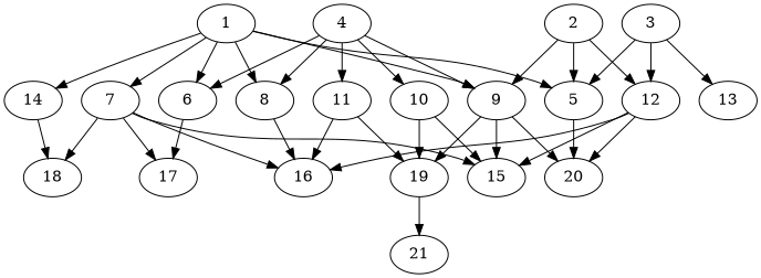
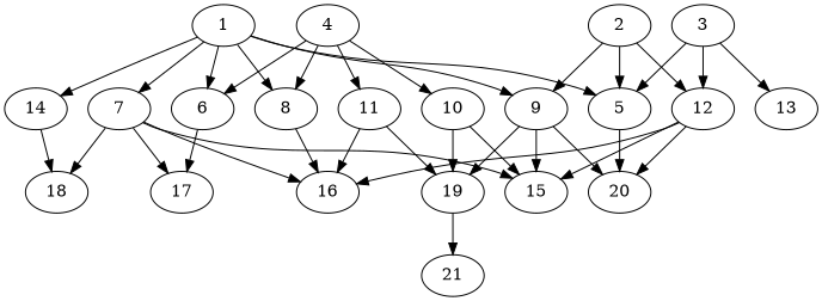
  digraph {
    node [alpha=0.12]
    1 [alpha=0.18 expect_size=7938379471555705]
    5 [alpha=0.15 expect_size=20994241738997180]
    6 [expect_size=32097742433573984]
    7 [expect_size=278189653559047356416]
    8 [alpha=0.07 expect_size=1594445506751724]
    9 [alpha=0.02 expect_size=10157853975610000]
    14 [alpha=0.07 expect_size=50073778314147312]
    20 [alpha=0.14 expect_size=7975249751540073]
    17 [alpha=0.16 expect_size=601751479750247808]
    15 [alpha=0.19 expect_size=17792808647699548]
    16 [alpha=0.08 expect_size=2063373733064949628928]
    18 [alpha=0.13 expect_size=201707104812781696]
    19 [alpha=0.17 expect_size=1983417157639678722048]
    21 [alpha=0.18 expect_size=2129671498963615744000]
    2 [alpha=0.00 expect_size=30435835692010908]
    12 [alpha=0.10 expect_size=42540626216215680]
    3 [alpha=0.16 expect_size=374535043918919360]
    13 [alpha=0.06 expect_size=7189238196570747]
    4 [alpha=0.03 expect_size=39523192808653056]
    10 [expect_size=136040834002451431424]
    11 [alpha=0.06 expect_size=7178175673998613]
    1 -> 5
    1 -> 6
    1 -> 7
    1 -> 8
    1 -> 9
    1 -> 14
    5 -> 20
    6 -> 17
    7 -> 17
    7 -> 15
    7 -> 16
    7 -> 18
    8 -> 16
    9 -> 20
    9 -> 15
    9 -> 19
    14 -> 18
    19 -> 21
    2 -> 5
    2 -> 9
    2 -> 12
    12 -> 20
    12 -> 15
    12 -> 16
    3 -> 5
    3 -> 12
    3 -> 13
    4 -> 6
    4 -> 8
-   4 -> 9
    4 -> 10
    4 -> 11
    10 -> 15
    10 -> 19
    11 -> 16
    11 -> 19
  }
